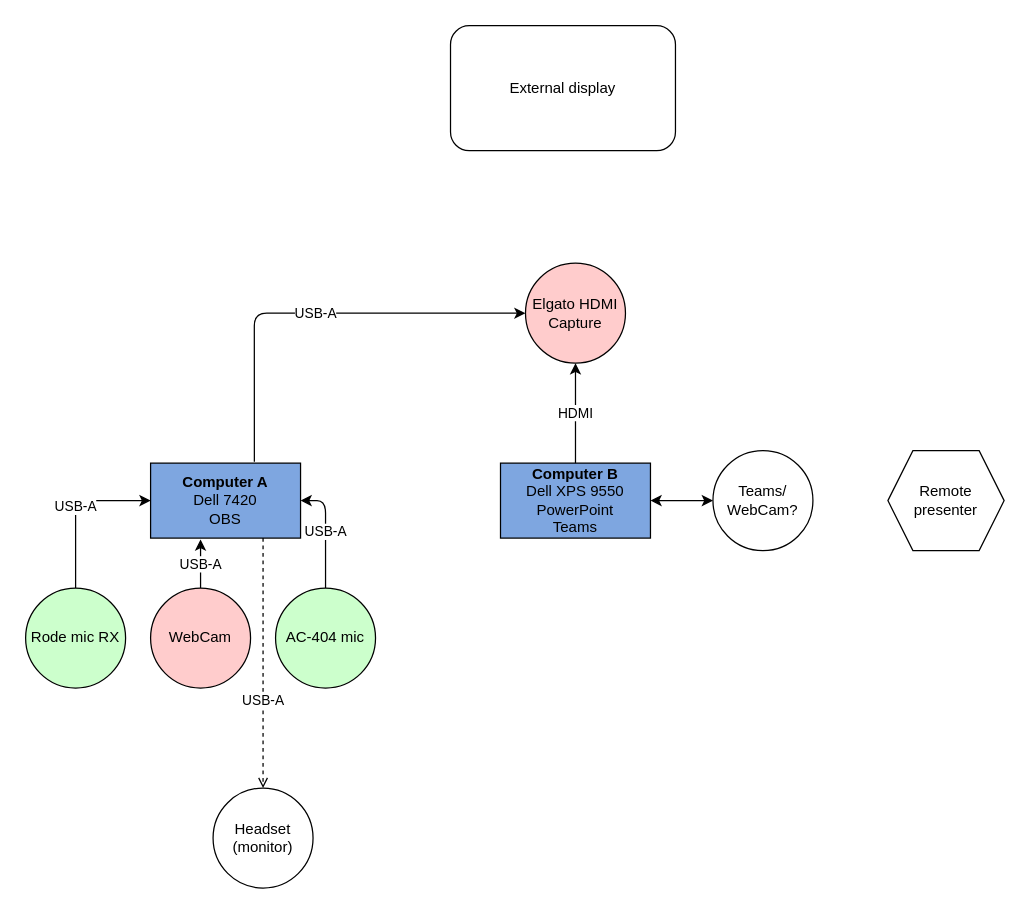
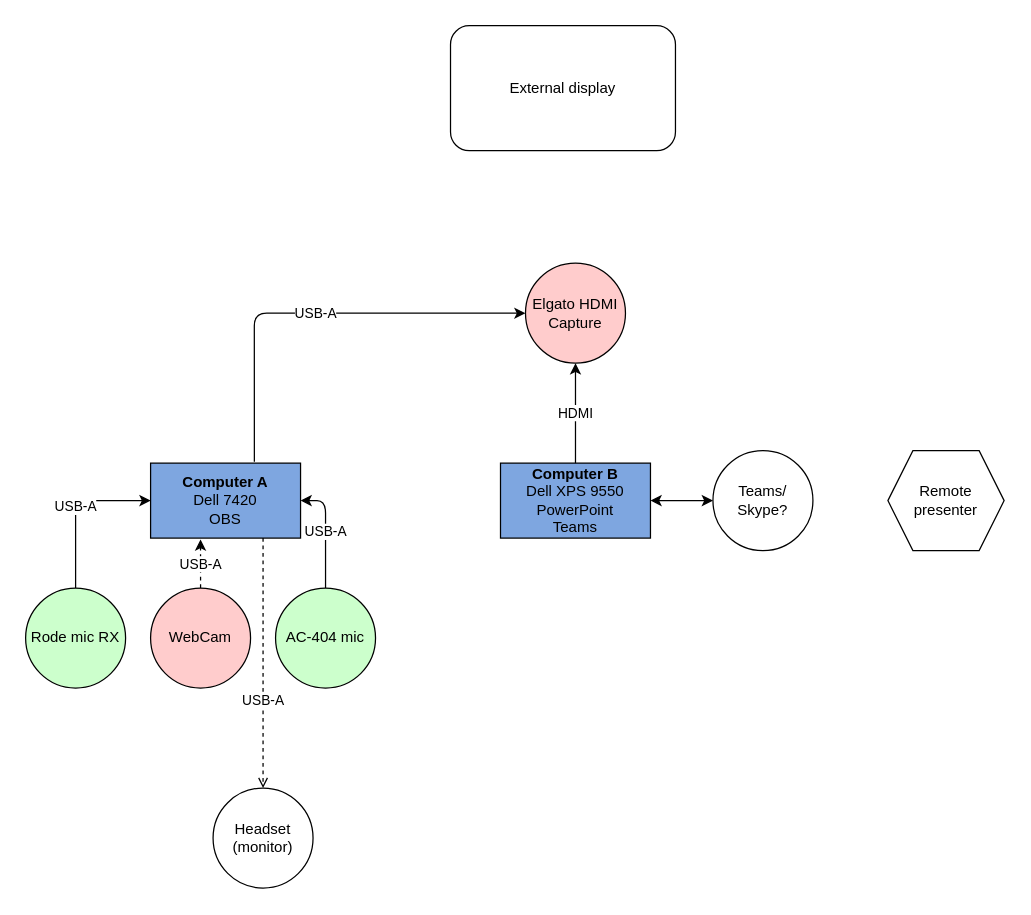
  <mxCell id="0" />
  <mxCell id="1" parent="0" />
  <mxCell id="2" value="&lt;div&gt;&lt;b&gt;Computer A&lt;/b&gt;&lt;/div&gt;&lt;div&gt;Dell 7420&lt;/div&gt;&lt;div&gt;OBS&lt;/div&gt;" style="rounded=0;whiteSpace=wrap;html=1;fillColor=#7EA6E0;" parent="1" vertex="1"><mxGeometry x="120" y="370" width="120" height="60" as="geometry" /></mxCell>
  <mxCell id="3" value="&lt;div&gt;&lt;b&gt;Computer B&lt;/b&gt;&lt;/div&gt;&lt;div&gt;Dell XPS 9550&lt;/div&gt;&lt;div&gt;PowerPoint&lt;/div&gt;&lt;div&gt;Teams&lt;br&gt;&lt;/div&gt;" style="rounded=0;whiteSpace=wrap;html=1;fillColor=#7EA6E0;" parent="1" vertex="1"><mxGeometry x="400" y="370" width="120" height="60" as="geometry" /></mxCell>
  <mxCell id="4" value="Elgato HDMI Capture" style="ellipse;whiteSpace=wrap;html=1;aspect=fixed;fillColor=#FFCCCC;" parent="1" vertex="1"><mxGeometry x="420" y="210" width="80" height="80" as="geometry" /></mxCell>
  <mxCell id="5" value="External display" style="rounded=1;whiteSpace=wrap;html=1;" parent="1" vertex="1"><mxGeometry x="360" y="20" width="180" height="100" as="geometry" /></mxCell>
  <mxCell id="6" value="HDMI" style="endArrow=classic;html=1;entryX=0.5;entryY=1;entryDx=0;entryDy=0;" parent="1" source="3" target="4" edge="1"><mxGeometry width="50" height="50" relative="1" as="geometry"><mxPoint x="449.5" y="330" as="sourcePoint" /><mxPoint x="449.5" y="290" as="targetPoint" /></mxGeometry></mxCell>
  <mxCell id="7" value="USB-A" style="endArrow=classic;html=1;entryX=0;entryY=0.5;entryDx=0;entryDy=0;exitX=0.692;exitY=-0.017;exitDx=0;exitDy=0;exitPerimeter=0;" parent="1" source="2" target="4" edge="1"><mxGeometry relative="1" as="geometry"><mxPoint x="300" y="249.5" as="sourcePoint" /><mxPoint x="400" y="249.5" as="targetPoint" /><Array as="points"><mxPoint x="203" y="250" /></Array></mxGeometry></mxCell>
  <mxCell id="8" value="Rode mic RX" style="ellipse;whiteSpace=wrap;html=1;aspect=fixed;fillColor=#CCFFCC;" parent="1" vertex="1"><mxGeometry x="20" y="470" width="80" height="80" as="geometry" /></mxCell>
  <mxCell id="9" value="WebCam" style="ellipse;whiteSpace=wrap;html=1;aspect=fixed;fillColor=#FFCCCC;" parent="1" vertex="1"><mxGeometry x="120" y="470" width="80" height="80" as="geometry" /></mxCell>
  <mxCell id="10" value="AC-404 mic" style="ellipse;whiteSpace=wrap;html=1;aspect=fixed;fillColor=#CCFFCC;" parent="1" vertex="1"><mxGeometry x="220" y="470" width="80" height="80" as="geometry" /></mxCell>
  <mxCell id="11" value="Headset (monitor)" style="ellipse;whiteSpace=wrap;html=1;aspect=fixed;" parent="1" vertex="1"><mxGeometry x="170" y="630" width="80" height="80" as="geometry" /></mxCell>
  <mxCell id="12" value="USB-A" style="endArrow=classic;html=1;exitX=0.5;exitY=0;exitDx=0;exitDy=0;entryX=0;entryY=0.5;entryDx=0;entryDy=0;" edge="1" parent="1" source="8" target="2"><mxGeometry width="50" height="50" relative="1" as="geometry"><mxPoint x="35" y="440" as="sourcePoint" /><mxPoint x="85" y="390" as="targetPoint" /><Array as="points"><mxPoint x="60" y="400" /></Array></mxGeometry></mxCell>
- <mxCell id="13" value="USB-A" style="endArrow=classic;html=1;exitX=0.5;exitY=0;exitDx=0;exitDy=0;entryX=0.333;entryY=1.017;entryDx=0;entryDy=0;entryPerimeter=0;" edge="1" parent="1" source="9" target="2"><mxGeometry width="50" height="50" relative="1" as="geometry"><mxPoint x="390" y="610" as="sourcePoint" /><mxPoint x="440" y="560" as="targetPoint" /></mxGeometry></mxCell>
+ <mxCell id="13" value="USB-A" style="endArrow=classic;html=1;exitX=0.5;exitY=0;exitDx=0;exitDy=0;entryX=0.333;entryY=1.017;entryDx=0;entryDy=0;entryPerimeter=0;dashed=1;" edge="1" parent="1" source="9" target="2"><mxGeometry width="50" height="50" relative="1" as="geometry"><mxPoint x="390" y="610" as="sourcePoint" /><mxPoint x="440" y="560" as="targetPoint" /></mxGeometry></mxCell>
  <mxCell id="14" value="USB-A" style="endArrow=classic;html=1;exitX=0.5;exitY=0;exitDx=0;exitDy=0;entryX=1;entryY=0.5;entryDx=0;entryDy=0;" edge="1" parent="1" source="10" target="2"><mxGeometry width="50" height="50" relative="1" as="geometry"><mxPoint x="390" y="610" as="sourcePoint" /><mxPoint x="440" y="560" as="targetPoint" /><Array as="points"><mxPoint x="260" y="400" /></Array></mxGeometry></mxCell>
  <mxCell id="15" value="USB-A" style="endArrow=open;html=1;entryX=0.5;entryY=0;entryDx=0;entryDy=0;dashed=1;exitX=0.75;exitY=1;exitDx=0;exitDy=0;" edge="1" parent="1" source="2" target="11"><mxGeometry x="0.3" width="50" height="50" relative="1" as="geometry"><mxPoint x="240" y="580" as="sourcePoint" /><mxPoint x="240" y="580" as="targetPoint" /><Array as="points"><mxPoint x="210" y="580" /></Array><mxPoint as="offset" /></mxGeometry></mxCell>
- <mxCell id="16" value="&lt;div&gt;Teams/&lt;/div&gt;&lt;div&gt;WebCam?&lt;/div&gt;" style="ellipse;whiteSpace=wrap;html=1;aspect=fixed;" vertex="1" parent="1"><mxGeometry x="570" y="360" width="80" height="80" as="geometry" /></mxCell>
+ <mxCell id="16" value="&lt;div&gt;Teams/&lt;/div&gt;&lt;div&gt;Skype?&lt;/div&gt;" style="ellipse;whiteSpace=wrap;html=1;aspect=fixed;" vertex="1" parent="1"><mxGeometry x="570" y="360" width="80" height="80" as="geometry" /></mxCell>
  <mxCell id="17" value="" style="endArrow=classic;startArrow=classic;html=1;entryX=0;entryY=0.5;entryDx=0;entryDy=0;exitX=1;exitY=0.5;exitDx=0;exitDy=0;" edge="1" parent="1" source="3" target="16"><mxGeometry width="50" height="50" relative="1" as="geometry"><mxPoint x="390" y="610" as="sourcePoint" /><mxPoint x="440" y="560" as="targetPoint" /></mxGeometry></mxCell>
  <mxCell id="18" value="Remote presenter" style="shape=hexagon;perimeter=hexagonPerimeter2;whiteSpace=wrap;html=1;fixedSize=1;" vertex="1" parent="1"><mxGeometry x="710" y="360" width="93" height="80" as="geometry" /></mxCell>
